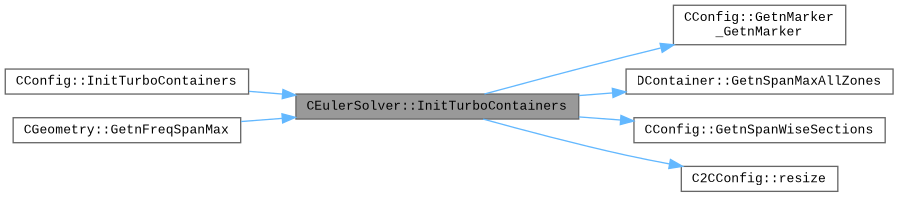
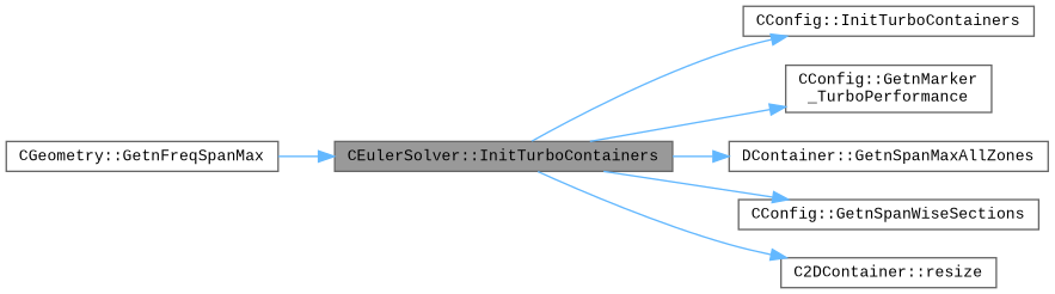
  digraph {
    fontname="Liberation Mono"
    rankdir=LR
    node [color=grey40 fillcolor=white fontname="Liberation Mono" fontsize=10 shape=box style=filled]
    edge [color=steelblue1 fontname="Liberation Mono" fontsize=10 labelfontname=Helvetica labelfontsize=10 style=solid]
    n1 [color=gray40 fillcolor=grey60 fontcolor=black height=0.2 label="CEulerSolver::InitTurboContainers" width=0.4]
    n2 [height=0.2 label="CConfig::InitTurboContainers" width=0.4]
-   n3 [height=0.2 label="CConfig::GetnMarker\l_GetnMarker" width=0.4]
+   n3 [height=0.2 label="CConfig::GetnMarker\l_TurboPerformance" width=0.4]
    n4 [height=0.2 label="DContainer::GetnSpanMaxAllZones" width=0.4]
    n5 [height=0.2 label="CConfig::GetnSpanWiseSections" width=0.4]
-   n6 [height=0.2 label="C2CConfig::resize" width=0.4]
+   n6 [height=0.2 label="C2DContainer::resize" width=0.4]
    n7 [height=0.2 label="CGeometry::GetnFreqSpanMax" width=0.4]
-   n2 -> n1
+   n1 -> n2
    n1 -> n3
    n1 -> n4
    n1 -> n5
    n1 -> n6
    n7 -> n1
  }
